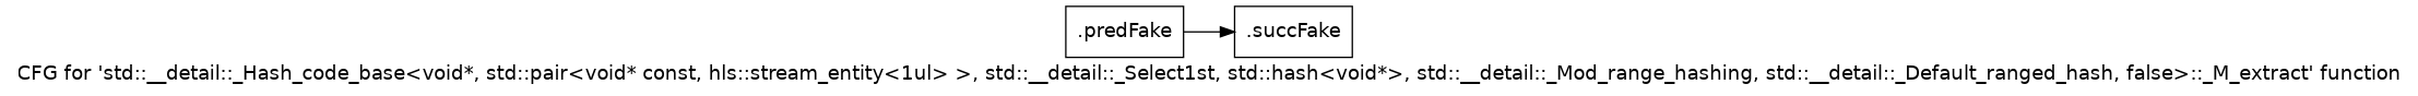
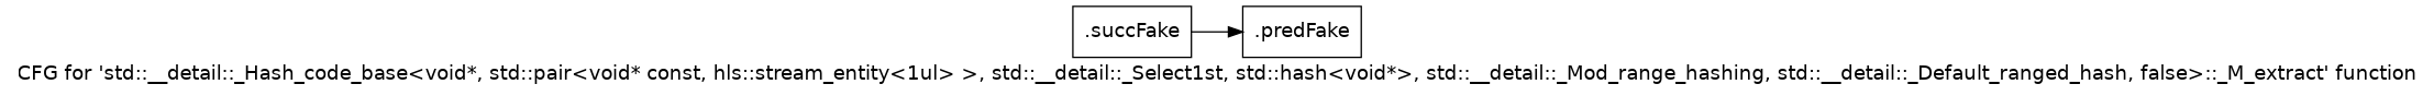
  digraph {
    label="CFG for 'std::__detail::_Hash_code_base\<void*, std::pair\<void* const, hls::stream_entity\<1ul\> \>, std::__detail::_Select1st, std::hash\<void*\>, std::__detail::_Mod_range_hashing, std::__detail::_Default_ranged_hash, false\>::_M_extract' function"
    rankdir=LR
    fontname="DejaVu Sans"
    node [shape=record fontname="DejaVu Sans"]
    n1 [label="{.predFake}"]
    n2 [filename="/home/akhilkushe/Xilinx/Vitis_HLS/2021.2/tps/lnx64/gcc-6.2.0/lib/gcc/x86_64-pc-linux-gnu/6.2.0/../../../../include/c++/6.2.0/bits/hashtable_policy.h" label="{.succFake}" linenumber=1200]
-   n1 -> n2 [execusionnum=1 filename="/home/akhilkushe/Xilinx/Vitis_HLS/2021.2/tps/lnx64/gcc-6.2.0/lib/gcc/x86_64-pc-linux-gnu/6.2.0/../../../../include/c++/6.2.0/bits/hashtable_policy.h" fontname="DejaVu Sans"]
+   n2 -> n1 [execusionnum=1 filename="/home/akhilkushe/Xilinx/Vitis_HLS/2021.2/tps/lnx64/gcc-6.2.0/lib/gcc/x86_64-pc-linux-gnu/6.2.0/../../../../include/c++/6.2.0/bits/hashtable_policy.h" fontname="DejaVu Sans"]
  }
